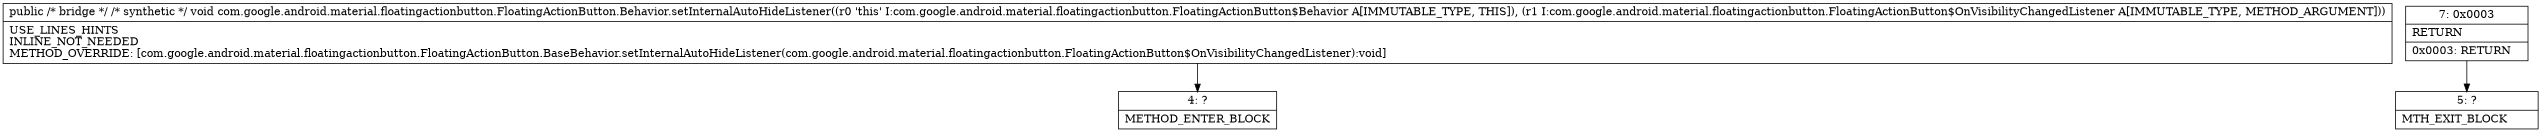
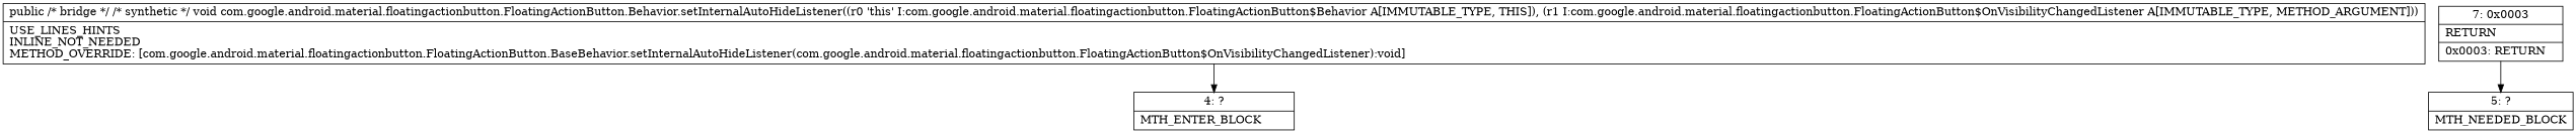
  digraph {
    node [shape=record]
-   n1 [label="{4\:\ ?|METHOD_ENTER_BLOCK\l}"]
+   n1 [label="{4\:\ ?|MTH_ENTER_BLOCK\l}"]
    n2 [label="{7\:\ 0x0003|RETURN\l|0x0003: RETURN   \l}"]
-   n3 [label="{5\:\ ?|MTH_EXIT_BLOCK\l}"]
+   n3 [label="{5\:\ ?|MTH_NEEDED_BLOCK\l}"]
    n4 [label="{public \/* bridge *\/ \/* synthetic *\/ void com.google.android.material.floatingactionbutton.FloatingActionButton.Behavior.setInternalAutoHideListener((r0 'this' I:com.google.android.material.floatingactionbutton.FloatingActionButton$Behavior A[IMMUTABLE_TYPE, THIS]), (r1 I:com.google.android.material.floatingactionbutton.FloatingActionButton$OnVisibilityChangedListener A[IMMUTABLE_TYPE, METHOD_ARGUMENT]))  | USE_LINES_HINTS\lINLINE_NOT_NEEDED\lMETHOD_OVERRIDE: [com.google.android.material.floatingactionbutton.FloatingActionButton.BaseBehavior.setInternalAutoHideListener(com.google.android.material.floatingactionbutton.FloatingActionButton$OnVisibilityChangedListener):void]\l}"]
    n2 -> n3
    n4 -> n1
  }
